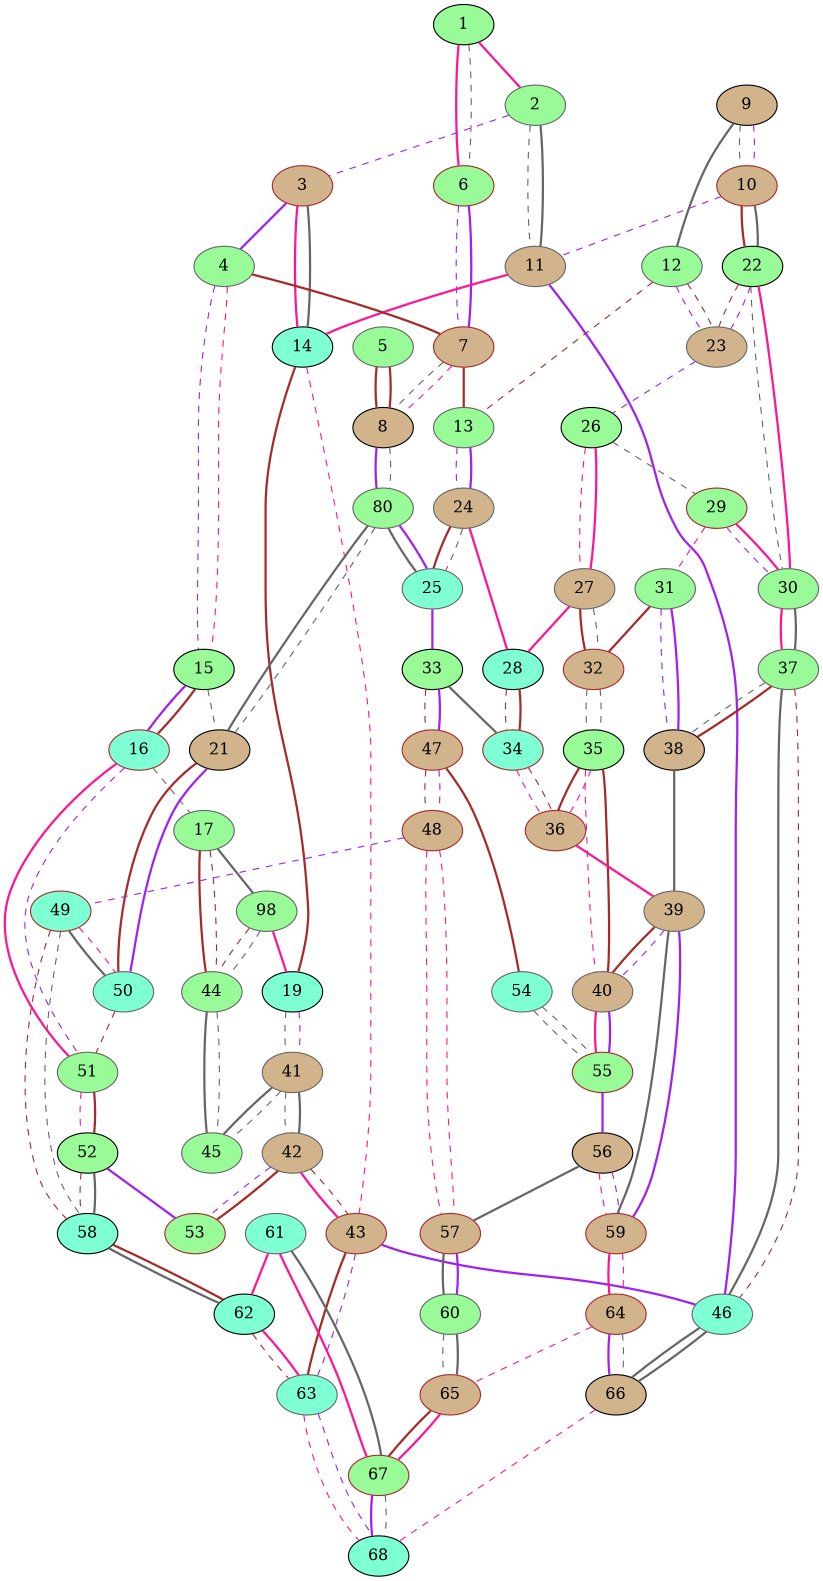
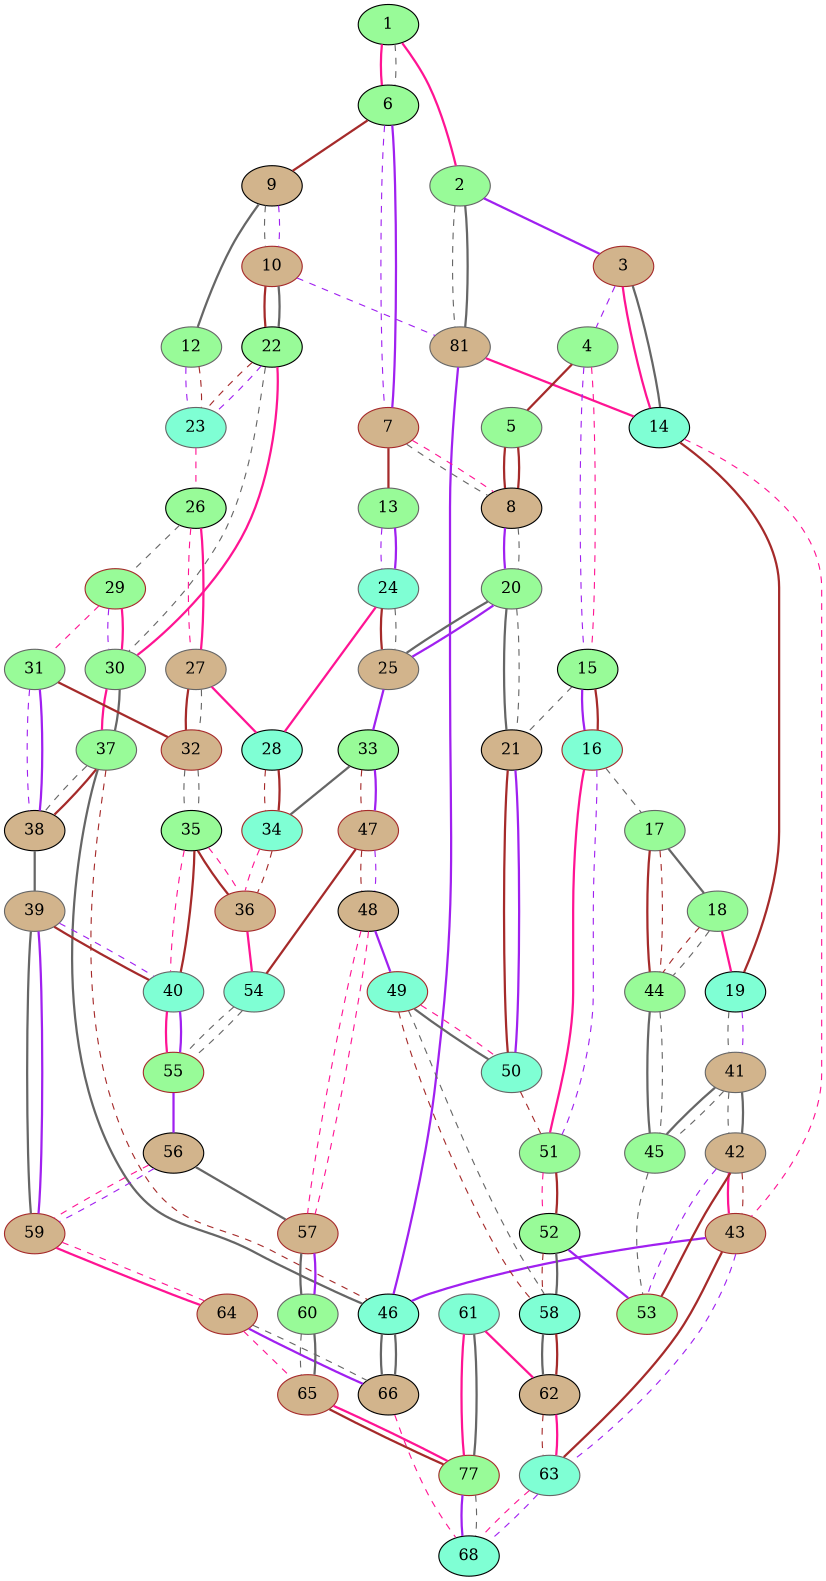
  graph {
    node [color=gray40 fillcolor=palegreen style=filled]
    edge [color=gray40 style=bold]
    1 [color=black]
    2
-   6 [color=brown]
+   6 [color=black]
    3 [color=brown fillcolor=tan]
-   11 [fillcolor=tan]
+   11 [fillcolor=tan label=81]
    7 [color=brown fillcolor=tan]
    9 [color=black fillcolor=tan]
    4
    14 [color=black fillcolor=aquamarine]
-   46 [fillcolor=aquamarine]
+   46 [color=black fillcolor=aquamarine]
    5
    15 [color=black]
    19 [color=black fillcolor=aquamarine]
    43 [color=brown fillcolor=tan]
    8 [color=black fillcolor=tan]
    16 [color=brown fillcolor=aquamarine]
    21 [color=black fillcolor=tan]
-   20 [label=80]
+   20
    13
    10 [color=brown fillcolor=tan]
    12
-   24 [fillcolor=tan]
-   25 [fillcolor=aquamarine]
+   24 [fillcolor=aquamarine]
+   25 [fillcolor=tan]
    22 [color=black]
-   23 [fillcolor=tan]
+   23 [fillcolor=aquamarine]
    30
    66 [color=black fillcolor=tan]
    26 [color=black]
    28 [color=black fillcolor=aquamarine]
    41 [fillcolor=tan]
    63 [fillcolor=aquamarine]
    17
    51
    50 [fillcolor=aquamarine]
-   18 [label=98]
+   18
    44
    52 [color=black]
    45
    42 [fillcolor=tan]
    33 [color=black]
    37
    27 [fillcolor=tan]
    29 [color=brown]
    34 [color=brown fillcolor=aquamarine]
    47 [color=brown fillcolor=tan]
    32 [color=brown fillcolor=tan]
    31
    35 [color=black]
    36 [color=brown fillcolor=tan]
    38 [color=black fillcolor=tan]
    39 [fillcolor=tan]
-   40 [fillcolor=tan]
+   40 [fillcolor=aquamarine]
    54 [fillcolor=aquamarine]
-   48 [color=brown fillcolor=tan]
+   48 [color=black fillcolor=tan]
    55 [color=brown]
    59 [color=brown fillcolor=tan]
    64 [color=brown fillcolor=tan]
    56 [color=black fillcolor=tan]
    53 [color=brown]
    68 [color=black fillcolor=aquamarine]
    49 [color=brown fillcolor=aquamarine]
    57 [color=brown fillcolor=tan]
    58 [color=black fillcolor=aquamarine]
    60
-   62 [color=black fillcolor=aquamarine]
+   62 [color=black fillcolor=tan]
    65 [color=brown fillcolor=tan]
    61 [fillcolor=aquamarine]
-   67 [color=brown]
+   67 [color=brown label=77]
    1 -- 2 [color=deeppink]
    1 -- 6 [color=deeppink]
    1 -- 6 [style=dashed]
-   2 -- 3 [color=purple style=dashed]
+   2 -- 3 [color=purple]
    2 -- 11 [style=dashed]
    2 -- 11
    6 -- 7 [color=purple style=dashed]
    6 -- 7 [color=purple]
-   3 -- 4 [color=purple]
+   6 -- 9 [color=brown]
+   3 -- 4 [color=purple style=dashed]
    3 -- 14 [color=deeppink]
    3 -- 14
    11 -- 14 [color=deeppink]
    11 -- 46 [color=purple]
    7 -- 8 [style=dashed]
    7 -- 8 [color=deeppink style=dashed]
    7 -- 13 [color=brown]
    9 -- 10 [style=dashed]
    9 -- 10 [color=purple style=dashed]
    9 -- 12
-   4 -- 7 [color=brown]
+   4 -- 5 [color=brown]
    4 -- 15 [color=purple style=dashed]
    4 -- 15 [color=deeppink style=dashed]
    14 -- 19 [color=brown]
    14 -- 43 [color=deeppink style=dashed]
    46 -- 66
    46 -- 66
    5 -- 8 [color=brown]
    5 -- 8 [color=brown]
    15 -- 16 [color=purple]
    15 -- 16 [color=brown]
    15 -- 21 [style=dashed]
    19 -- 41 [style=dashed]
    19 -- 41 [color=purple style=dashed]
    43 -- 46 [color=purple]
    43 -- 63 [color=brown]
    43 -- 63 [color=purple style=dashed]
    8 -- 20 [color=purple]
    8 -- 20 [style=dashed]
    16 -- 17 [style=dashed]
    16 -- 51 [color=deeppink]
    16 -- 51 [color=purple style=dashed]
    21 -- 50 [color=brown]
    21 -- 50 [color=purple]
    20 -- 21
    20 -- 21 [style=dashed]
    20 -- 25
    20 -- 25 [color=purple]
    13 -- 24 [color=purple style=dashed]
    13 -- 24 [color=purple]
    10 -- 11 [color=purple style=dashed]
    10 -- 22 [color=brown]
    10 -- 22
-   12 -- 13 [color=brown style=dashed]
    12 -- 23 [color=purple style=dashed]
    12 -- 23 [color=brown style=dashed]
    24 -- 25 [color=brown]
    24 -- 25 [style=dashed]
    24 -- 28 [color=deeppink]
    25 -- 33 [color=purple]
    22 -- 23 [color=brown style=dashed]
    22 -- 23 [color=purple style=dashed]
    22 -- 30 [style=dashed]
    22 -- 30 [color=deeppink]
-   23 -- 26 [color=purple style=dashed]
+   23 -- 26 [color=deeppink style=dashed]
    30 -- 37 [color=deeppink]
    30 -- 37
    66 -- 68 [color=deeppink style=dashed]
    26 -- 27 [color=deeppink style=dashed]
    26 -- 27 [color=deeppink]
    26 -- 29 [style=dashed]
    28 -- 34 [color=brown style=dashed]
    28 -- 34 [color=brown]
    41 -- 45
    41 -- 45 [style=dashed]
    41 -- 42 [style=dashed]
    41 -- 42
    63 -- 68 [color=deeppink style=dashed]
    63 -- 68 [color=purple style=dashed]
    17 -- 18
    17 -- 44 [color=brown]
    17 -- 44 [color=brown style=dashed]
    51 -- 52 [color=deeppink style=dashed]
    51 -- 52 [color=brown]
    50 -- 51 [color=brown style=dashed]
    18 -- 19 [color=deeppink]
    18 -- 44 [color=brown style=dashed]
    18 -- 44 [style=dashed]
    44 -- 45
    44 -- 45 [style=dashed]
    52 -- 53 [color=purple]
    52 -- 58 [color=brown style=dashed]
    52 -- 58
+   45 -- 53 [style=dashed]
    42 -- 43 [color=deeppink]
    42 -- 43 [color=brown style=dashed]
    42 -- 53 [color=purple style=dashed]
    42 -- 53 [color=brown]
    33 -- 34
    33 -- 47 [color=brown style=dashed]
    33 -- 47 [color=purple]
    37 -- 46
    37 -- 46 [color=brown style=dashed]
    37 -- 38 [style=dashed]
    37 -- 38 [color=brown]
    27 -- 28 [color=deeppink]
    27 -- 32 [color=brown]
    27 -- 32 [style=dashed]
    29 -- 30 [color=purple style=dashed]
    29 -- 30 [color=deeppink]
    29 -- 31 [color=deeppink style=dashed]
    34 -- 36 [color=deeppink style=dashed]
    34 -- 36 [color=brown style=dashed]
    47 -- 54 [color=brown]
    47 -- 48 [color=brown style=dashed]
    47 -- 48 [color=purple style=dashed]
    32 -- 35 [style=dashed]
    32 -- 35 [style=dashed]
    31 -- 32 [color=brown]
    31 -- 38 [color=purple style=dashed]
    31 -- 38 [color=purple]
    35 -- 36 [color=brown]
    35 -- 36 [color=deeppink style=dashed]
    35 -- 40 [color=deeppink style=dashed]
    35 -- 40 [color=brown]
-   36 -- 39 [color=deeppink]
+   36 -- 54 [color=deeppink]
    38 -- 39
    39 -- 40 [color=brown]
    39 -- 40 [color=purple style=dashed]
    39 -- 59
    39 -- 59 [color=purple]
    40 -- 55 [color=deeppink]
    40 -- 55 [color=purple]
    54 -- 55 [style=dashed]
    54 -- 55 [style=dashed]
-   48 -- 49 [color=purple style=dashed]
+   48 -- 49 [color=purple]
    48 -- 57 [color=deeppink style=dashed]
    48 -- 57 [color=deeppink style=dashed]
    55 -- 56 [color=purple]
    59 -- 64 [color=deeppink]
    59 -- 64 [color=deeppink style=dashed]
    64 -- 66 [color=purple]
    64 -- 66 [style=dashed]
    64 -- 65 [color=deeppink style=dashed]
    56 -- 59 [color=deeppink style=dashed]
    56 -- 59 [color=purple style=dashed]
    56 -- 57
    49 -- 50
    49 -- 50 [color=deeppink style=dashed]
    49 -- 58 [color=brown style=dashed]
    49 -- 58 [style=dashed]
    57 -- 60
    57 -- 60 [color=purple]
    58 -- 62
    58 -- 62 [color=brown]
    60 -- 65 [style=dashed]
    60 -- 65
    62 -- 63 [color=brown style=dashed]
    62 -- 63 [color=deeppink]
    65 -- 67 [color=brown]
    65 -- 67 [color=deeppink]
    61 -- 62 [color=deeppink]
    61 -- 67 [color=deeppink]
    61 -- 67
    67 -- 68 [color=purple]
    67 -- 68 [style=dashed]
  }
